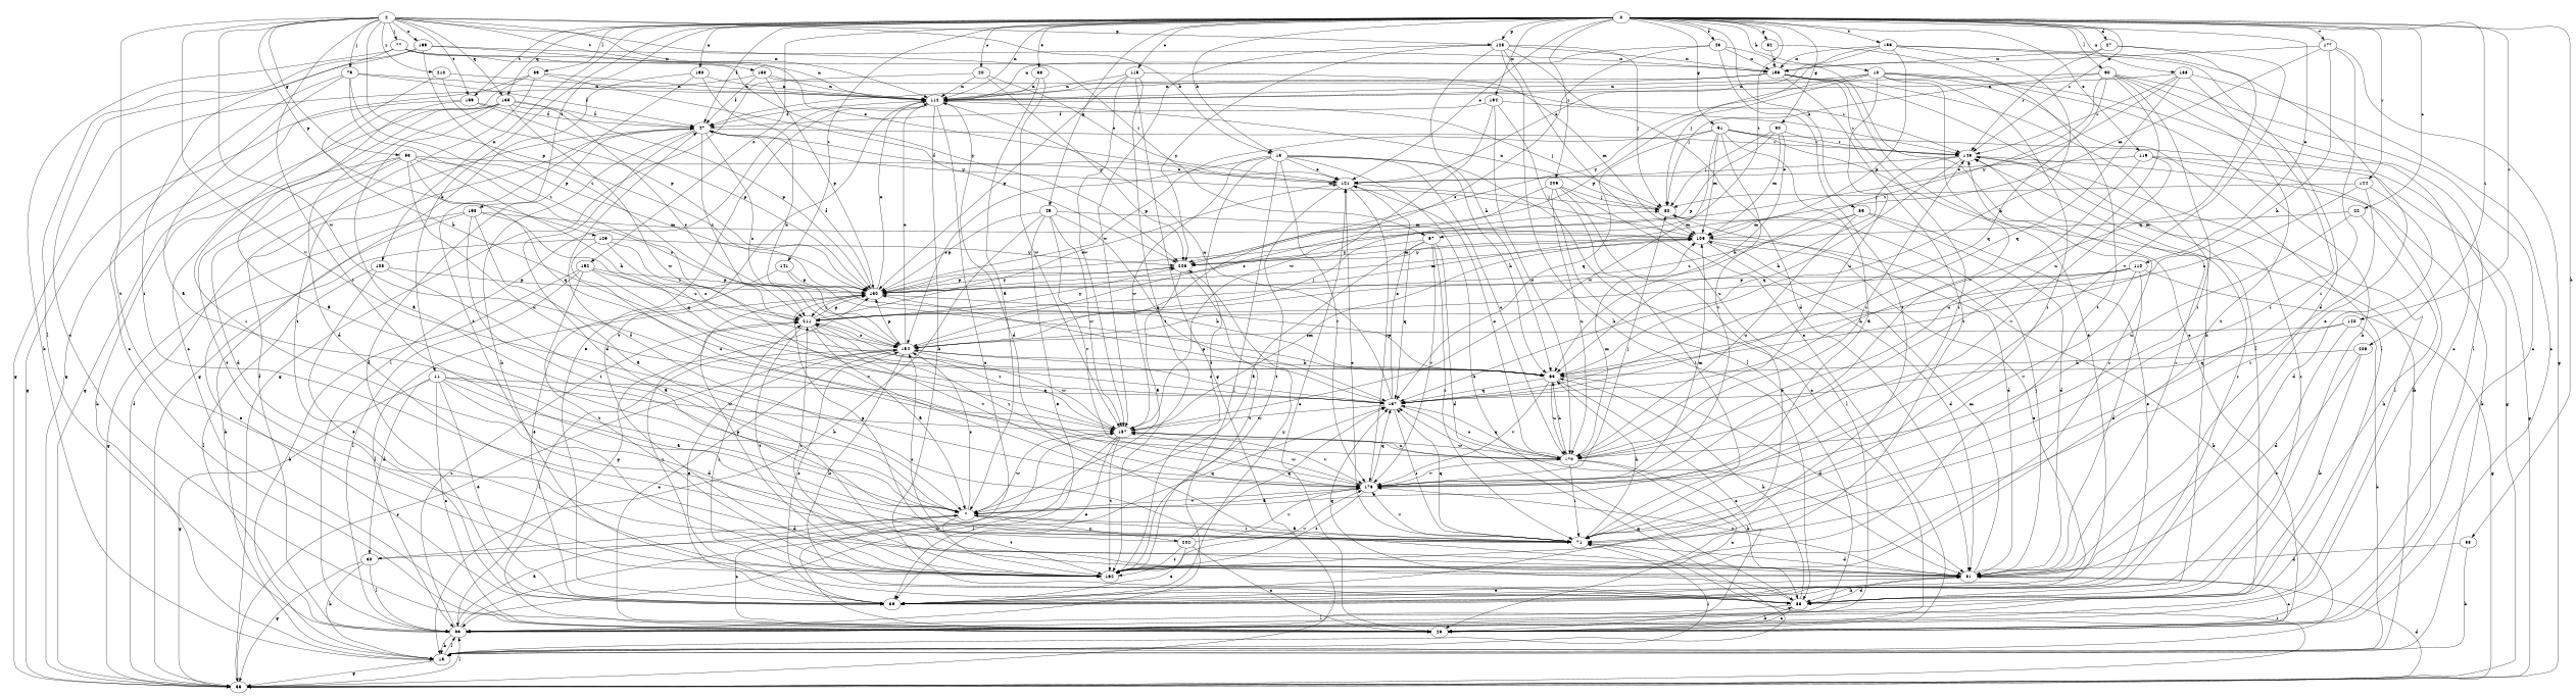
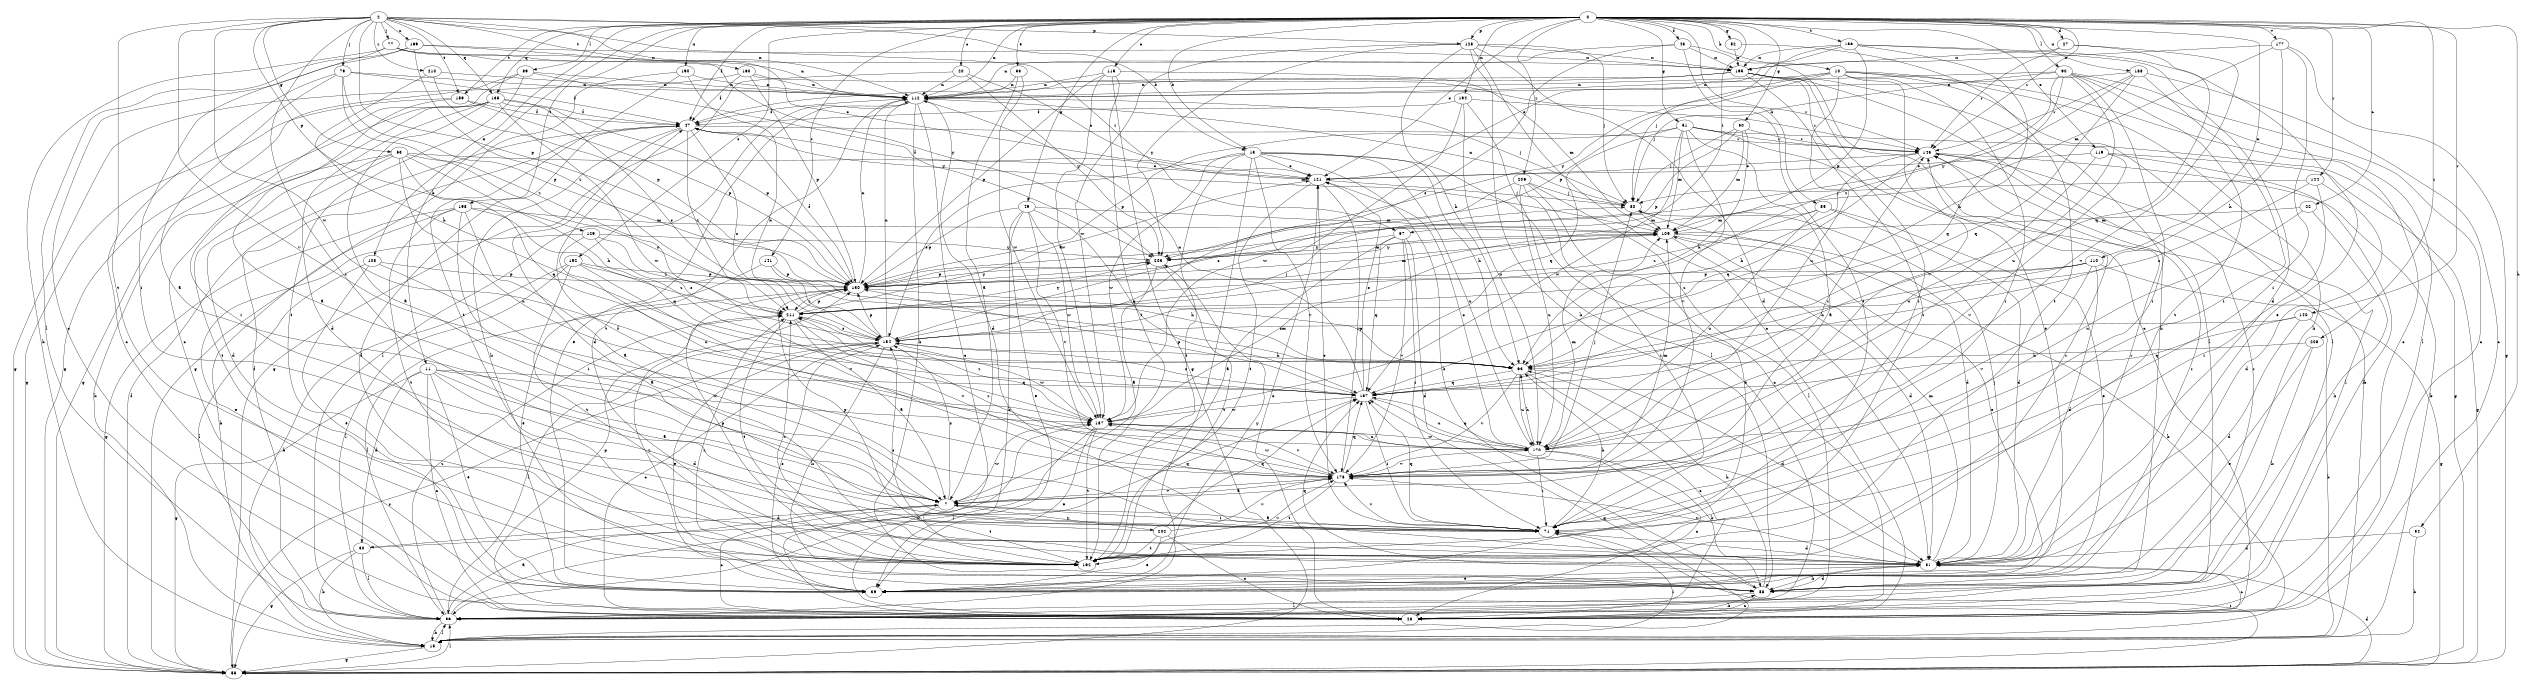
  strict digraph {
    0
    10
    11
    13
    20
    22
    27
    33
    43
    47
    49
    50
    51
    52
-   58
+   58 [label=54]
    67
    85
    89
    90
    108
    110
    112
    115
    119
    121
    128
    135
    140
    141
    144
    145
    152
    156
    n34 [label=198]
    159
    177
    188
    190
    194
    206
    208
    71
    130
    178
    23
    88
    96
    170
    203
    187
    7
    30
    31
    39
    55
    137
    162
    154
    63
    105
    195
    211
    15
    80
    2
    53
    77
    79
    129
    160
    169
    210
    202
    0 -> 10 [label=b]
    0 -> 11 [label=b]
    0 -> 13 [label=b]
    0 -> 20 [label=c]
    0 -> 22 [label=c]
    0 -> 27 [label=d]
    0 -> 33 [label=e]
    0 -> 43 [label=f]
    0 -> 47 [label=f]
    0 -> 49 [label=g]
    0 -> 50 [label=g]
    0 -> 51 [label=g]
    0 -> 52 [label=g]
    0 -> 58 [label=h]
    0 -> 67 [label=i]
    0 -> 85 [label=k]
    0 -> 89 [label=l]
    0 -> 90 [label=l]
    0 -> 108 [label=n]
    0 -> 110 [label=n]
    0 -> 112 [label=n]
    0 -> 115 [label=o]
    0 -> 119 [label=o]
    0 -> 121 [label=o]
    0 -> 128 [label=p]
    0 -> 135 [label=q]
    0 -> 140 [label=r]
    0 -> 141 [label=r]
    0 -> 144 [label=r]
    0 -> 145 [label=r]
    0 -> 152 [label=s]
    0 -> 156 [label=t]
    0 -> n34 [label=t]
    0 -> 159 [label=t]
    0 -> 177 [label=v]
    0 -> 188 [label=x]
    0 -> 190 [label=x]
    0 -> 194 [label=x]
    0 -> 206 [label=z]
    0 -> 208 [label=z]
    10 -> 112 [label=n]
    10 -> 71 [label=i]
    10 -> 130 [label=p]
    10 -> 178 [label=v]
    10 -> 23 [label=c]
    10 -> 88 [label=k]
    10 -> 96 [label=l]
    10 -> 170 [label=u]
    10 -> 203 [label=y]
    11 -> 23 [label=c]
    11 -> 187 [label=w]
    11 -> 7 [label=a]
    11 -> 30 [label=d]
    11 -> 31 [label=d]
    11 -> 39 [label=e]
    11 -> 55 [label=g]
    11 -> 137 [label=q]
    13 -> 121 [label=o]
    13 -> 178 [label=v]
    13 -> 23 [label=c]
    13 -> 88 [label=k]
    13 -> 96 [label=l]
    13 -> 170 [label=u]
    13 -> 187 [label=w]
    13 -> 162 [label=t]
    13 -> 154 [label=s]
    13 -> 63 [label=h]
    20 -> 112 [label=n]
    20 -> 121 [label=o]
    20 -> 203 [label=y]
    20 -> 55 [label=g]
    22 -> 88 [label=k]
    22 -> 170 [label=u]
    22 -> 105 [label=m]
    27 -> 145 [label=r]
    27 -> 178 [label=v]
    27 -> 137 [label=q]
    27 -> 195 [label=x]
    33 -> 112 [label=n]
    33 -> 187 [label=w]
    33 -> 7 [label=a]
    43 -> 112 [label=n]
    43 -> 23 [label=c]
    43 -> 162 [label=t]
    43 -> 154 [label=s]
    43 -> 195 [label=x]
    47 -> 145 [label=r]
    47 -> 88 [label=k]
    47 -> 31 [label=d]
    47 -> 154 [label=s]
    47 -> 105 [label=m]
    47 -> 211 [label=z]
    49 -> 130 [label=p]
    49 -> 178 [label=v]
    49 -> 187 [label=w]
    49 -> 39 [label=e]
    49 -> 137 [label=q]
    49 -> 105 [label=m]
-   49 -> 15 [label=b]
+   49 -> 23 [label=b]
    50 -> 145 [label=r]
    50 -> 130 [label=p]
    50 -> 63 [label=h]
    50 -> 105 [label=m]
    50 -> 80 [label=j]
    51 -> 145 [label=r]
    51 -> 130 [label=p]
    51 -> 178 [label=v]
    51 -> 187 [label=w]
    51 -> 7 [label=a]
    51 -> 55 [label=g]
    51 -> 137 [label=q]
    51 -> 105 [label=m]
    51 -> 15 [label=b]
    52 -> 162 [label=t]
    52 -> 195 [label=x]
    58 -> 31 [label=d]
    58 -> 15 [label=b]
    67 -> 71 [label=i]
    67 -> 178 [label=v]
    67 -> 203 [label=y]
    67 -> 7 [label=a]
    67 -> 31 [label=d]
    67 -> 137 [label=q]
    85 -> 170 [label=u]
    85 -> 31 [label=d]
    85 -> 39 [label=e]
    85 -> 105 [label=m]
    85 -> 211 [label=z]
    89 -> 112 [label=n]
    89 -> 23 [label=c]
    89 -> 203 [label=y]
    89 -> 55 [label=g]
    89 -> 162 [label=t]
    90 -> 112 [label=n]
    90 -> 71 [label=i]
    90 -> 23 [label=c]
    90 -> 96 [label=l]
    90 -> 170 [label=u]
    90 -> 137 [label=q]
    90 -> 162 [label=t]
    90 -> 211 [label=z]
    90 -> 80 [label=j]
    108 -> 130 [label=p]
    108 -> 96 [label=l]
    108 -> 7 [label=a]
    108 -> 39 [label=e]
    110 -> 130 [label=p]
    110 -> 178 [label=v]
    110 -> 31 [label=d]
    110 -> 55 [label=g]
    110 -> 63 [label=h]
    110 -> 211 [label=z]
    112 -> 47 [label=f]
    112 -> 23 [label=c]
    112 -> 88 [label=k]
    112 -> 96 [label=l]
    112 -> 31 [label=d]
    112 -> 39 [label=e]
    112 -> 162 [label=t]
    112 -> 80 [label=j]
    115 -> 112 [label=n]
    115 -> 130 [label=p]
    115 -> 187 [label=w]
    115 -> 55 [label=g]
    115 -> 162 [label=t]
    115 -> 105 [label=m]
    119 -> 121 [label=o]
    119 -> 178 [label=v]
    119 -> 96 [label=l]
    119 -> 170 [label=u]
    119 -> 55 [label=g]
    121 -> 47 [label=f]
    121 -> 178 [label=v]
    121 -> 162 [label=t]
    121 -> 80 [label=j]
    128 -> 23 [label=c]
    128 -> 88 [label=k]
    128 -> 203 [label=y]
    128 -> 187 [label=w]
    128 -> 31 [label=d]
    128 -> 63 [label=h]
    128 -> 195 [label=x]
    128 -> 80 [label=j]
    135 -> 47 [label=f]
    135 -> 71 [label=i]
    135 -> 130 [label=p]
    135 -> 187 [label=w]
    135 -> 7 [label=a]
    135 -> 31 [label=d]
    135 -> 55 [label=g]
    135 -> 154 [label=s]
    140 -> 31 [label=d]
    140 -> 137 [label=q]
    140 -> 154 [label=s]
    140 -> 15 [label=b]
    141 -> 130 [label=p]
    141 -> 39 [label=e]
    141 -> 63 [label=h]
    144 -> 71 [label=i]
    144 -> 31 [label=d]
    144 -> 154 [label=s]
    144 -> 80 [label=j]
    145 -> 121 [label=o]
    145 -> 96 [label=l]
    145 -> 137 [label=q]
    145 -> 63 [label=h]
    145 -> 15 [label=b]
    152 -> 130 [label=p]
    152 -> 178 [label=v]
    152 -> 96 [label=l]
    152 -> 162 [label=t]
    152 -> 211 [label=z]
    152 -> 15 [label=b]
    156 -> 121 [label=o]
    156 -> 130 [label=p]
    156 -> 31 [label=d]
    156 -> 39 [label=e]
    156 -> 63 [label=h]
    156 -> 195 [label=x]
    156 -> 80 [label=j]
    n34 -> 71 [label=i]
    n34 -> 7 [label=a]
    n34 -> 55 [label=g]
    n34 -> 137 [label=q]
+   n34 -> 162 [label=t]
    n34 -> 105 [label=m]
    n34 -> 15 [label=b]
    159 -> 47 [label=f]
    159 -> 130 [label=p]
    159 -> 7 [label=a]
    159 -> 55 [label=g]
    177 -> 71 [label=i]
    177 -> 55 [label=g]
    177 -> 63 [label=h]
    177 -> 105 [label=m]
    177 -> 195 [label=x]
    188 -> 112 [label=n]
    188 -> 145 [label=r]
    188 -> 71 [label=i]
    188 -> 23 [label=c]
    188 -> 203 [label=y]
    188 -> 137 [label=q]
    190 -> 112 [label=n]
    190 -> 55 [label=g]
    190 -> 162 [label=t]
    190 -> 63 [label=h]
    194 -> 47 [label=f]
    194 -> 145 [label=r]
    194 -> 96 [label=l]
    194 -> 170 [label=u]
    194 -> 187 [label=w]
    206 -> 71 [label=i]
    206 -> 96 [label=l]
    206 -> 170 [label=u]
    206 -> 39 [label=e]
    206 -> 154 [label=s]
    206 -> 80 [label=j]
    208 -> 88 [label=k]
    208 -> 39 [label=e]
    208 -> 63 [label=h]
    71 -> 47 [label=f]
    71 -> 121 [label=o]
    71 -> 178 [label=v]
    71 -> 7 [label=a]
    71 -> 31 [label=d]
    71 -> 137 [label=q]
    71 -> 63 [label=h]
    130 -> 47 [label=f]
    130 -> 112 [label=n]
    130 -> 96 [label=l]
    130 -> 203 [label=y]
    130 -> 105 [label=m]
    130 -> 211 [label=z]
    178 -> 187 [label=w]
    178 -> 7 [label=a]
    178 -> 137 [label=q]
    178 -> 162 [label=t]
    178 -> 105 [label=m]
    178 -> 211 [label=z]
    178 -> 80 [label=j]
    23 -> 121 [label=o]
    23 -> 130 [label=p]
    23 -> 88 [label=k]
    88 -> 145 [label=r]
    88 -> 23 [label=c]
    88 -> 96 [label=l]
    88 -> 31 [label=d]
    88 -> 137 [label=q]
    88 -> 63 [label=h]
    88 -> 211 [label=z]
    96 -> 47 [label=f]
    96 -> 187 [label=w]
    96 -> 7 [label=a]
    96 -> 211 [label=z]
    96 -> 15 [label=b]
    170 -> 121 [label=o]
    170 -> 145 [label=r]
    170 -> 71 [label=i]
    170 -> 178 [label=v]
    170 -> 23 [label=c]
    170 -> 88 [label=k]
    170 -> 187 [label=w]
    170 -> 137 [label=q]
    170 -> 63 [label=h]
    170 -> 105 [label=m]
    203 -> 130 [label=p]
    203 -> 7 [label=a]
    203 -> 162 [label=t]
    203 -> 105 [label=m]
    187 -> 178 [label=v]
    187 -> 96 [label=l]
    187 -> 170 [label=u]
    187 -> 39 [label=e]
    187 -> 162 [label=t]
    187 -> 105 [label=m]
    187 -> 211 [label=z]
    7 -> 71 [label=i]
    7 -> 178 [label=v]
    7 -> 23 [label=c]
    7 -> 187 [label=w]
    7 -> 30 [label=d]
    7 -> 162 [label=t]
    7 -> 154 [label=s]
    7 -> 202 [label=y]
    30 -> 96 [label=l]
    30 -> 55 [label=g]
    30 -> 137 [label=q]
    30 -> 15 [label=b]
    31 -> 145 [label=r]
    31 -> 178 [label=v]
    31 -> 23 [label=c]
    31 -> 88 [label=k]
    31 -> 39 [label=e]
    31 -> 105 [label=m]
    31 -> 80 [label=j]
    39 -> 47 [label=f]
    39 -> 145 [label=r]
    39 -> 203 [label=y]
    39 -> 154 [label=s]
    39 -> 211 [label=z]
    55 -> 47 [label=f]
    55 -> 71 [label=i]
    55 -> 96 [label=l]
    55 -> 31 [label=d]
    55 -> 154 [label=s]
    137 -> 112 [label=n]
    137 -> 121 [label=o]
    137 -> 71 [label=i]
    137 -> 130 [label=p]
    137 -> 170 [label=u]
    137 -> 187 [label=w]
    137 -> 154 [label=s]
    162 -> 145 [label=r]
    162 -> 130 [label=p]
    162 -> 178 [label=v]
    162 -> 154 [label=s]
    162 -> 211 [label=z]
    154 -> 112 [label=n]
    154 -> 130 [label=p]
    154 -> 23 [label=c]
    154 -> 88 [label=k]
    154 -> 96 [label=l]
    154 -> 187 [label=w]
    154 -> 39 [label=e]
    154 -> 63 [label=h]
    154 -> 80 [label=j]
    63 -> 130 [label=p]
    63 -> 178 [label=v]
    63 -> 23 [label=c]
    63 -> 170 [label=u]
    63 -> 31 [label=d]
    63 -> 137 [label=q]
    105 -> 203 [label=y]
    105 -> 31 [label=d]
    105 -> 39 [label=e]
    105 -> 15 [label=b]
    195 -> 47 [label=f]
    195 -> 112 [label=n]
    195 -> 71 [label=i]
    195 -> 88 [label=k]
    195 -> 96 [label=l]
    195 -> 39 [label=e]
    195 -> 162 [label=t]
-   211 -> 121 [label=o]
+   211 -> 121 [label=a]
    211 -> 130 [label=p]
    211 -> 178 [label=v]
    211 -> 203 [label=y]
    211 -> 7 [label=a]
    211 -> 162 [label=t]
    211 -> 154 [label=s]
    15 -> 71 [label=i]
    15 -> 96 [label=l]
    15 -> 55 [label=g]
    15 -> 137 [label=q]
    80 -> 112 [label=n]
    80 -> 31 [label=d]
    80 -> 105 [label=m]
    2 -> 13 [label=b]
    2 -> 67 [label=i]
    2 -> 112 [label=n]
    2 -> 128 [label=p]
    2 -> 135 [label=q]
    2 -> 159 [label=t]
    2 -> 71 [label=i]
    2 -> 130 [label=p]
    2 -> 178 [label=v]
    2 -> 187 [label=w]
    2 -> 162 [label=t]
    2 -> 53 [label=g]
    2 -> 77 [label=j]
    2 -> 79 [label=j]
    2 -> 129 [label=p]
    2 -> 160 [label=t]
    2 -> 169 [label=u]
    2 -> 210 [label=z]
    53 -> 121 [label=o]
    53 -> 170 [label=u]
    53 -> 31 [label=d]
    53 -> 137 [label=q]
    53 -> 162 [label=t]
    53 -> 154 [label=s]
    53 -> 63 [label=h]
    53 -> 15 [label=b]
    77 -> 112 [label=n]
    77 -> 71 [label=i]
    77 -> 203 [label=y]
    77 -> 195 [label=x]
    77 -> 15 [label=b]
    79 -> 47 [label=f]
    79 -> 112 [label=n]
    79 -> 130 [label=p]
    79 -> 23 [label=c]
    79 -> 7 [label=a]
    79 -> 211 [label=z]
    129 -> 170 [label=u]
    129 -> 203 [label=y]
    129 -> 39 [label=e]
    129 -> 154 [label=s]
    129 -> 211 [label=z]
    160 -> 47 [label=f]
    160 -> 112 [label=n]
    160 -> 145 [label=r]
    160 -> 130 [label=p]
    160 -> 55 [label=g]
    169 -> 121 [label=o]
    169 -> 23 [label=c]
    169 -> 96 [label=l]
    169 -> 195 [label=x]
    169 -> 211 [label=z]
    210 -> 112 [label=n]
    210 -> 130 [label=p]
    210 -> 63 [label=h]
    202 -> 130 [label=p]
    202 -> 178 [label=v]
    202 -> 23 [label=c]
    202 -> 39 [label=e]
    202 -> 137 [label=q]
    202 -> 162 [label=t]
  }
